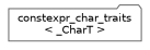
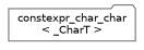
  digraph {
    rankdir=TB
-   n1 [color=gray40 fillcolor=white fontname=Helvetica fontsize=10 height=0.2 label="constexpr_char_traits\l\< _CharT \>" shape=folder style=filled width=0.4]
+   n1 [color=gray40 fillcolor=white fontname=Helvetica fontsize=10 height=0.2 label="constexpr_char_char\l\< _CharT \>" shape=folder style=filled width=0.4]
  }
